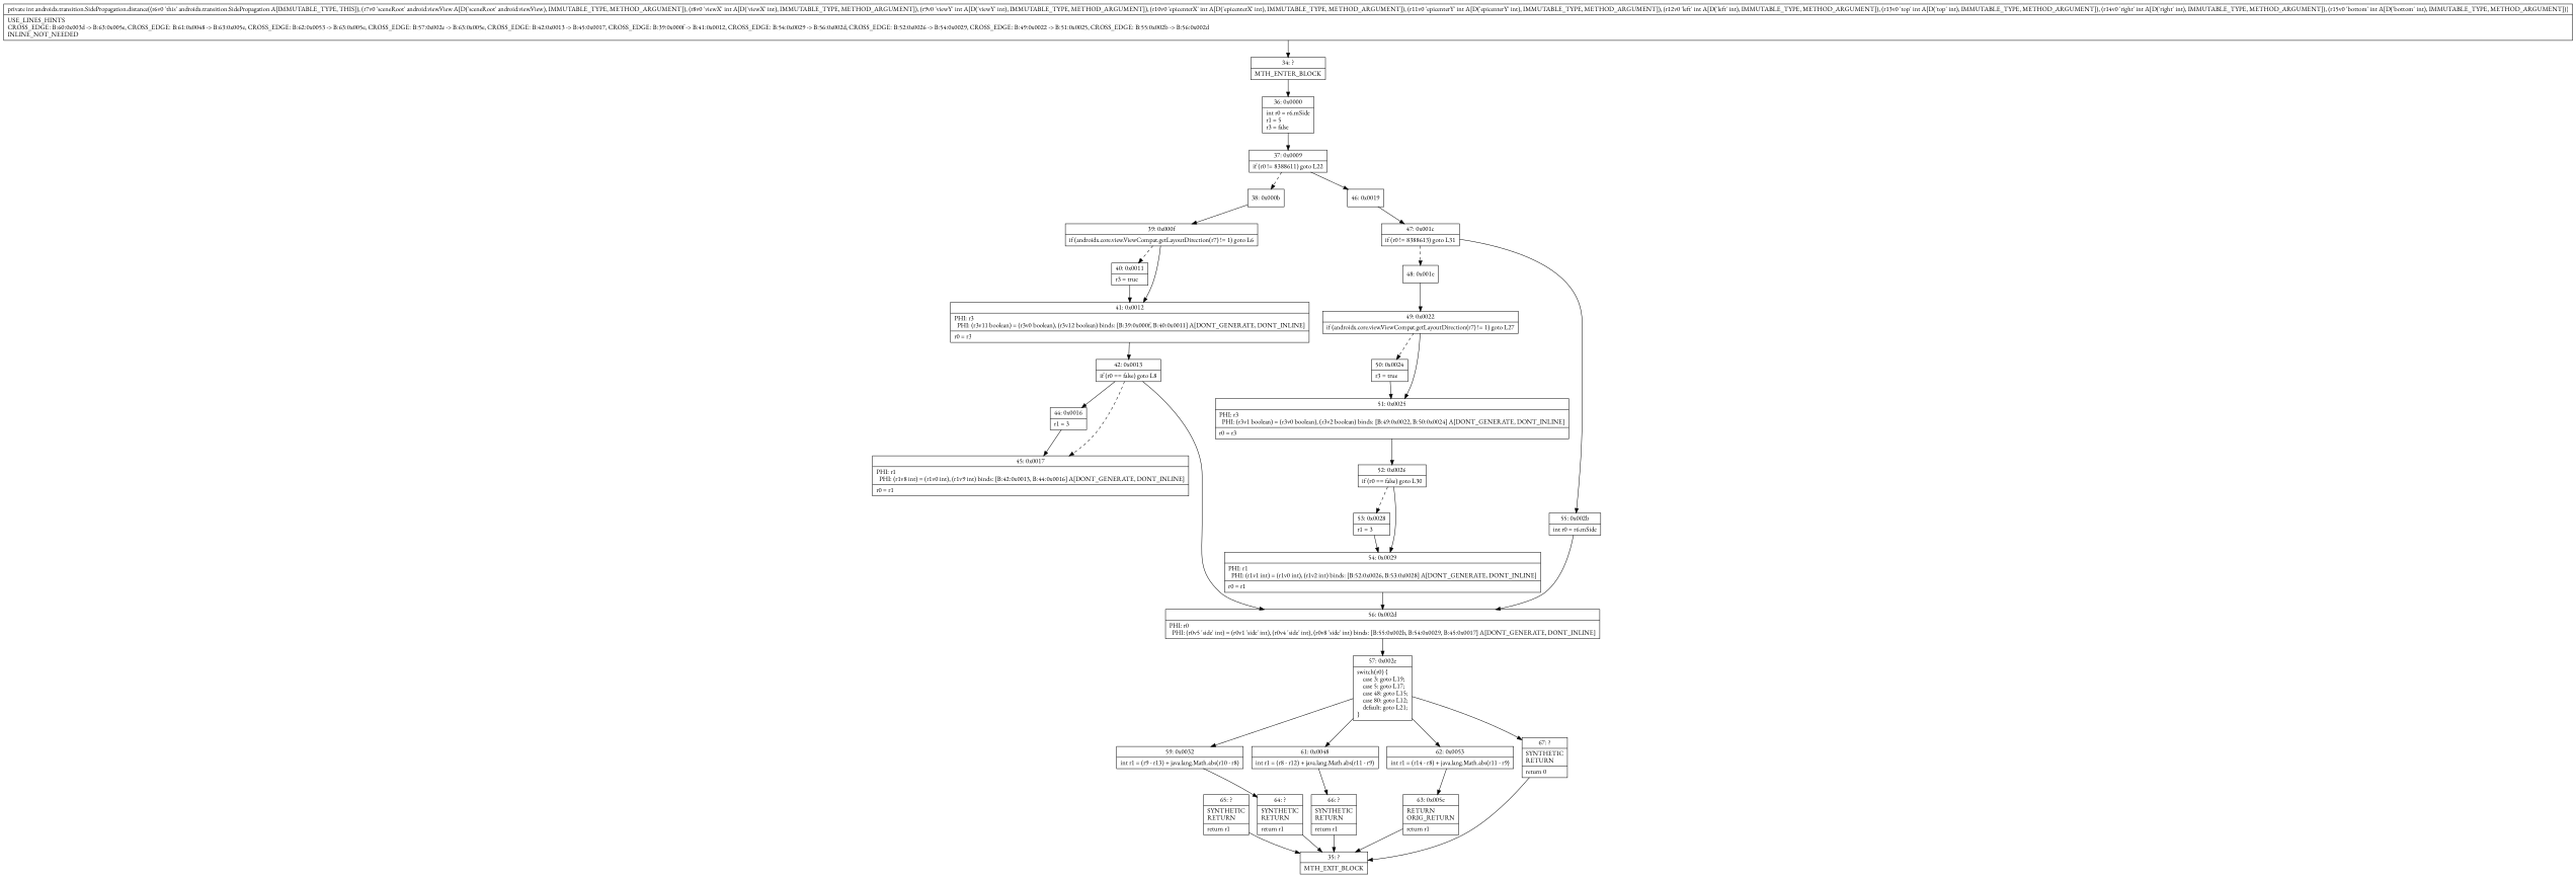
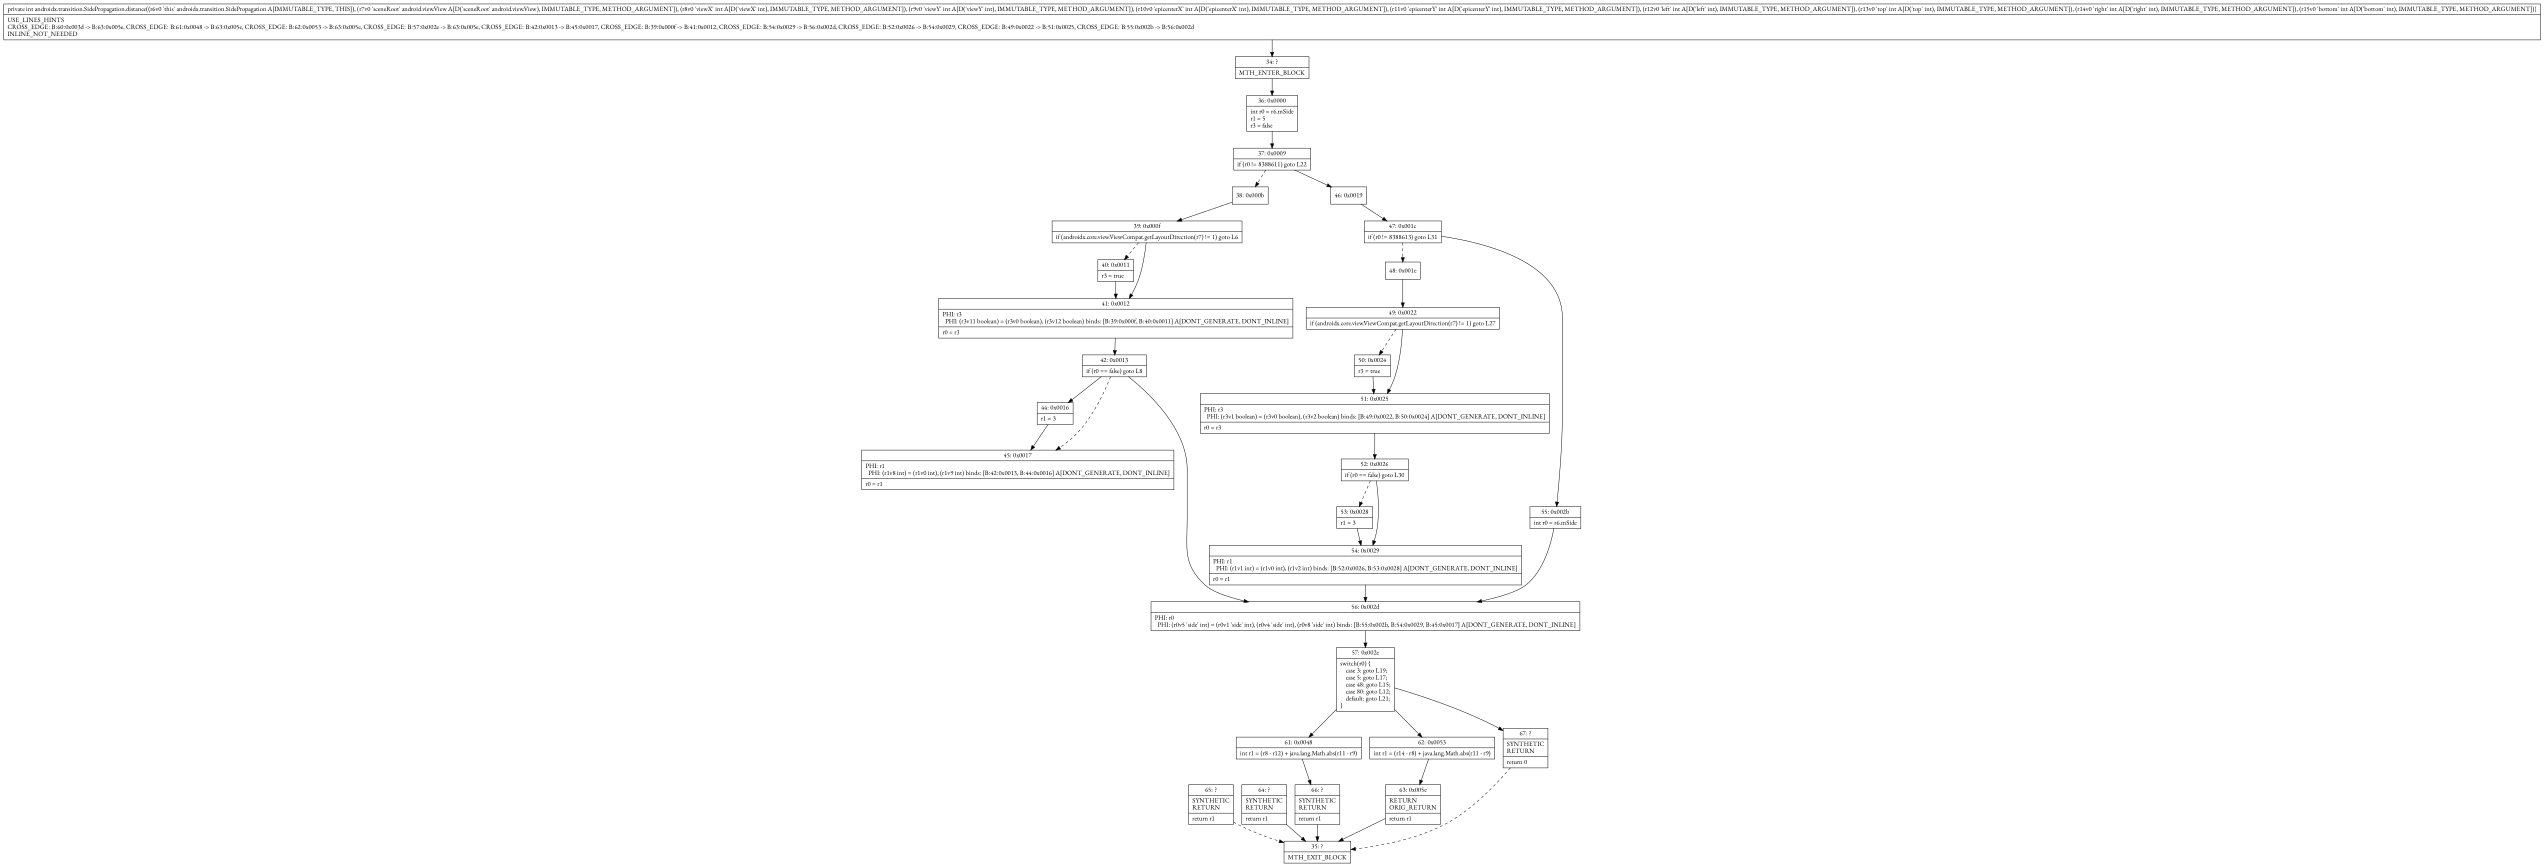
  digraph {
    fontname="EB Garamond"
    node [fontname="EB Garamond" shape=record]
    edge [fontname="EB Garamond"]
    n1 [label="{34\:\ ?|MTH_ENTER_BLOCK\l}"]
    n2 [label="{36\:\ 0x0000|int r0 = r6.mSide\lr1 = 5\lr3 = false\l}"]
    n3 [label="{37\:\ 0x0009|if (r0 != 8388611) goto L22\l}"]
    n4 [label="{38\:\ 0x000b}"]
    n5 [label="{46\:\ 0x0019}"]
    n6 [label="{39\:\ 0x000f|if (androidx.core.view.ViewCompat.getLayoutDirection(r7) != 1) goto L6\l}"]
    n7 [label="{47\:\ 0x001c|if (r0 != 8388613) goto L31\l}"]
    n8 [label="{40\:\ 0x0011|r3 = true\l}"]
    n9 [label="{41\:\ 0x0012|PHI: r3 \l  PHI: (r3v11 boolean) = (r3v0 boolean), (r3v12 boolean) binds: [B:39:0x000f, B:40:0x0011] A[DONT_GENERATE, DONT_INLINE]\l|r0 = r3\l}"]
    n10 [label="{42\:\ 0x0013|if (r0 == false) goto L8\l}"]
    n11 [label="{44\:\ 0x0016|r1 = 3\l}"]
    n12 [label="{45\:\ 0x0017|PHI: r1 \l  PHI: (r1v8 int) = (r1v0 int), (r1v9 int) binds: [B:42:0x0013, B:44:0x0016] A[DONT_GENERATE, DONT_INLINE]\l|r0 = r1\l}"]
    n13 [label="{56\:\ 0x002d|PHI: r0 \l  PHI: (r0v5 'side' int) = (r0v1 'side' int), (r0v4 'side' int), (r0v8 'side' int) binds: [B:55:0x002b, B:54:0x0029, B:45:0x0017] A[DONT_GENERATE, DONT_INLINE]\l}"]
    n14 [label="{57\:\ 0x002e|switch(r0) \{\l    case 3: goto L19;\l    case 5: goto L17;\l    case 48: goto L15;\l    case 80: goto L12;\l    default: goto L21;\l\}\l}"]
-   n15 [label="{59\:\ 0x0032|int r1 = (r9 \- r13) + java.lang.Math.abs(r10 \- r8)\l}"]
    n16 [label="{61\:\ 0x0048|int r1 = (r8 \- r12) + java.lang.Math.abs(r11 \- r9)\l}"]
    n17 [label="{62\:\ 0x0053|int r1 = (r14 \- r8) + java.lang.Math.abs(r11 \- r9)\l}"]
    n18 [label="{67\:\ ?|SYNTHETIC\lRETURN\l|return 0\l}"]
    n19 [label="{64\:\ ?|SYNTHETIC\lRETURN\l|return r1\l}"]
    n20 [label="{66\:\ ?|SYNTHETIC\lRETURN\l|return r1\l}"]
    n21 [label="{63\:\ 0x005e|RETURN\lORIG_RETURN\l|return r1\l}"]
    n22 [label="{35\:\ ?|MTH_EXIT_BLOCK\l}"]
    n23 [label="{65\:\ ?|SYNTHETIC\lRETURN\l|return r1\l}"]
    n24 [label="{48\:\ 0x001e}"]
    n25 [label="{55\:\ 0x002b|int r0 = r6.mSide\l}"]
    n26 [label="{49\:\ 0x0022|if (androidx.core.view.ViewCompat.getLayoutDirection(r7) != 1) goto L27\l}"]
    n27 [label="{50\:\ 0x0024|r3 = true\l}"]
    n28 [label="{51\:\ 0x0025|PHI: r3 \l  PHI: (r3v1 boolean) = (r3v0 boolean), (r3v2 boolean) binds: [B:49:0x0022, B:50:0x0024] A[DONT_GENERATE, DONT_INLINE]\l|r0 = r3\l}"]
    n29 [label="{52\:\ 0x0026|if (r0 == false) goto L30\l}"]
    n30 [label="{53\:\ 0x0028|r1 = 3\l}"]
    n31 [label="{54\:\ 0x0029|PHI: r1 \l  PHI: (r1v1 int) = (r1v0 int), (r1v2 int) binds: [B:52:0x0026, B:53:0x0028] A[DONT_GENERATE, DONT_INLINE]\l|r0 = r1\l}"]
    n32 [label="{private int androidx.transition.SidePropagation.distance((r6v0 'this' androidx.transition.SidePropagation A[IMMUTABLE_TYPE, THIS]), (r7v0 'sceneRoot' android.view.View A[D('sceneRoot' android.view.View), IMMUTABLE_TYPE, METHOD_ARGUMENT]), (r8v0 'viewX' int A[D('viewX' int), IMMUTABLE_TYPE, METHOD_ARGUMENT]), (r9v0 'viewY' int A[D('viewY' int), IMMUTABLE_TYPE, METHOD_ARGUMENT]), (r10v0 'epicenterX' int A[D('epicenterX' int), IMMUTABLE_TYPE, METHOD_ARGUMENT]), (r11v0 'epicenterY' int A[D('epicenterY' int), IMMUTABLE_TYPE, METHOD_ARGUMENT]), (r12v0 'left' int A[D('left' int), IMMUTABLE_TYPE, METHOD_ARGUMENT]), (r13v0 'top' int A[D('top' int), IMMUTABLE_TYPE, METHOD_ARGUMENT]), (r14v0 'right' int A[D('right' int), IMMUTABLE_TYPE, METHOD_ARGUMENT]), (r15v0 'bottom' int A[D('bottom' int), IMMUTABLE_TYPE, METHOD_ARGUMENT]))  | USE_LINES_HINTS\lCROSS_EDGE: B:60:0x003d \-\> B:63:0x005e, CROSS_EDGE: B:61:0x0048 \-\> B:63:0x005e, CROSS_EDGE: B:62:0x0053 \-\> B:63:0x005e, CROSS_EDGE: B:57:0x002e \-\> B:63:0x005e, CROSS_EDGE: B:42:0x0013 \-\> B:45:0x0017, CROSS_EDGE: B:39:0x000f \-\> B:41:0x0012, CROSS_EDGE: B:54:0x0029 \-\> B:56:0x002d, CROSS_EDGE: B:52:0x0026 \-\> B:54:0x0029, CROSS_EDGE: B:49:0x0022 \-\> B:51:0x0025, CROSS_EDGE: B:55:0x002b \-\> B:56:0x002d\lINLINE_NOT_NEEDED\l}"]
    n1 -> n2
    n2 -> n3
    n3 -> n4 [style=dashed]
    n3 -> n5
    n4 -> n6
    n5 -> n7
    n6 -> n8 [style=dashed]
    n6 -> n9
    n7 -> n24 [style=dashed]
    n7 -> n25
    n8 -> n9
    n9 -> n10
    n10 -> n11
    n10 -> n12 [style=dashed]
    n10 -> n13
    n11 -> n12
    n13 -> n14
-   n14 -> n15
    n14 -> n16
    n14 -> n17
    n14 -> n18
-   n15 -> n19
    n16 -> n20
    n17 -> n21
-   n18 -> n22
+   n18 -> n22 [style=dashed]
    n19 -> n22
    n20 -> n22
    n21 -> n22
-   n23 -> n22
+   n23 -> n22 [style=dashed]
    n24 -> n26
    n25 -> n13
    n26 -> n27 [style=dashed]
    n26 -> n28
    n27 -> n28
    n28 -> n29
    n29 -> n30 [style=dashed]
    n29 -> n31
    n30 -> n31
    n31 -> n13
    n32 -> n1
  }
